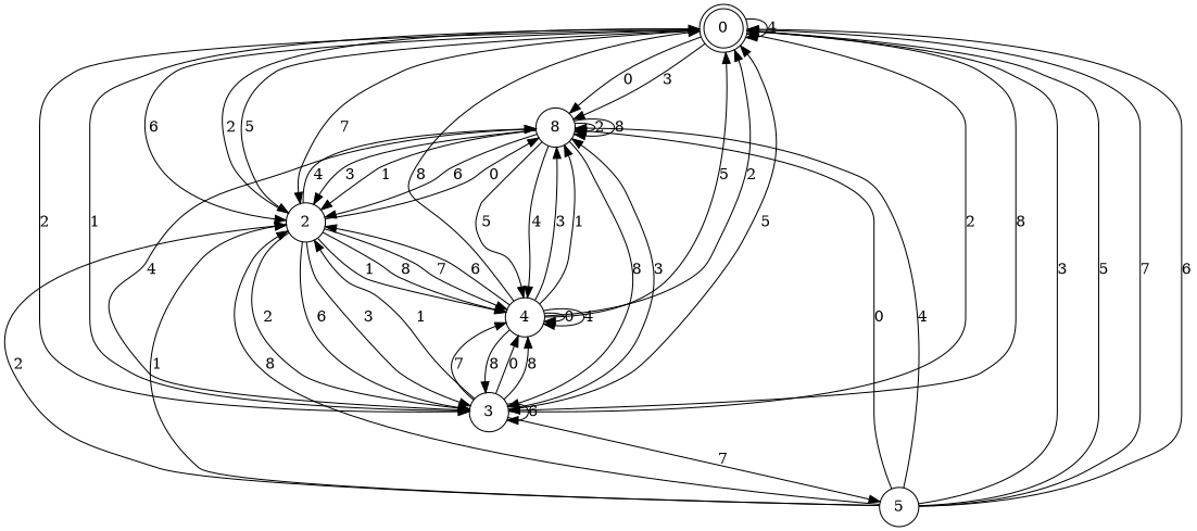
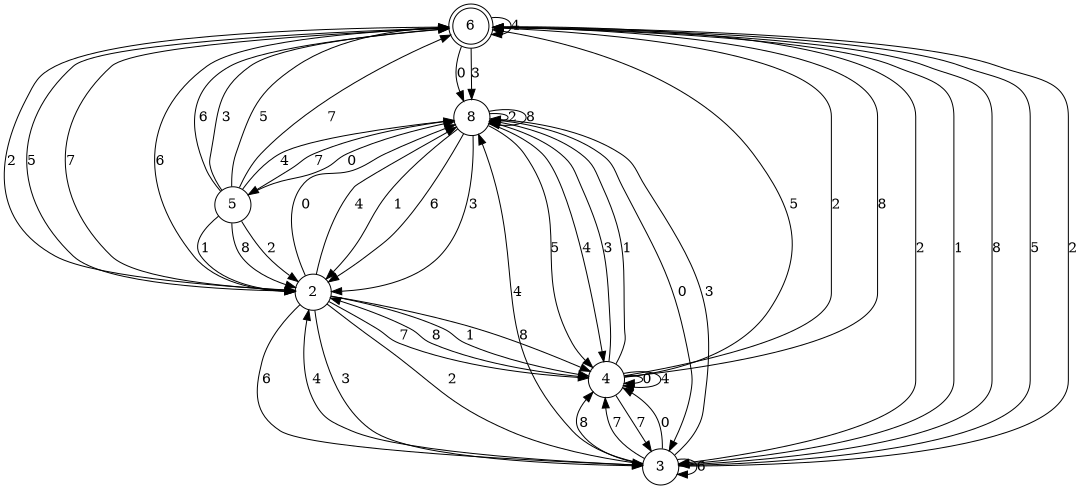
  digraph {
    node [shape=circle]
-   n1 [label=0 shape=doublecircle]
+   n1 [label=6 shape=doublecircle]
    n2 [label=8]
    n3 [label=2]
    n4 [label=3]
    n5 [label=4]
    n6 [label=5]
    n1 -> n1 [label=4]
    n1 -> n2 [label=3]
    n1 -> n2 [label=0]
    n1 -> n3 [label=5]
    n1 -> n3 [label=7]
    n1 -> n3 [label=6]
    n1 -> n4 [label=2]
    n1 -> n4 [label=1]
    n1 -> n4 [label=8]
    n2 -> n2 [label=2]
    n2 -> n2 [label=8]
    n2 -> n3 [label=3]
    n2 -> n3 [label=1]
    n2 -> n3 [label=6]
-   n2 -> n4 [label=8]
+   n2 -> n4 [label=0]
    n2 -> n5 [label=5]
    n2 -> n5 [label=4]
-   n4 -> n6 [label=7]
+   n2 -> n6 [label=7]
    n3 -> n1 [label=2]
    n3 -> n2 [label=0]
    n3 -> n2 [label=4]
    n3 -> n4 [label=3]
    n3 -> n4 [label=2]
    n3 -> n4 [label=6]
    n3 -> n5 [label=1]
    n3 -> n5 [label=8]
    n3 -> n5 [label=7]
    n4 -> n1 [label=5]
    n4 -> n1 [label=2]
    n4 -> n2 [label=3]
    n4 -> n2 [label=4]
-   n4 -> n3 [label=1]
+   n4 -> n3 [label=4]
    n4 -> n4 [label=6]
    n4 -> n5 [label=0]
    n4 -> n5 [label=8]
    n4 -> n5 [label=7]
    n5 -> n1 [label=5]
    n5 -> n1 [label=2]
    n5 -> n1 [label=8]
    n5 -> n2 [label=3]
    n5 -> n2 [label=1]
-   n5 -> n3 [label=6]
-   n5 -> n4 [label=8]
+   n5 -> n3 [label=8]
+   n5 -> n4 [label=7]
    n5 -> n5 [label=0]
    n5 -> n5 [label=4]
    n6 -> n1 [label=3]
    n6 -> n1 [label=5]
    n6 -> n1 [label=7]
    n6 -> n1 [label=6]
    n6 -> n2 [label=0]
    n6 -> n2 [label=4]
    n6 -> n3 [label=2]
    n6 -> n3 [label=1]
    n6 -> n3 [label=8]
  }
